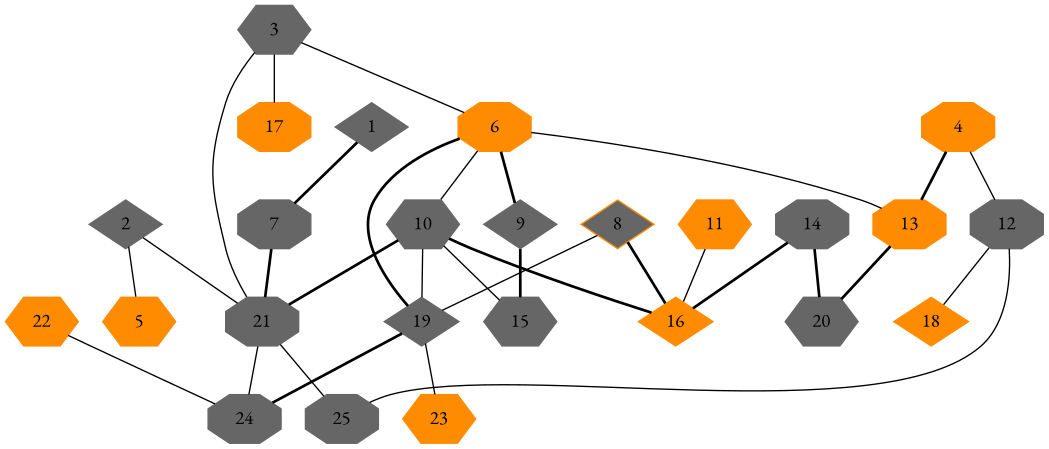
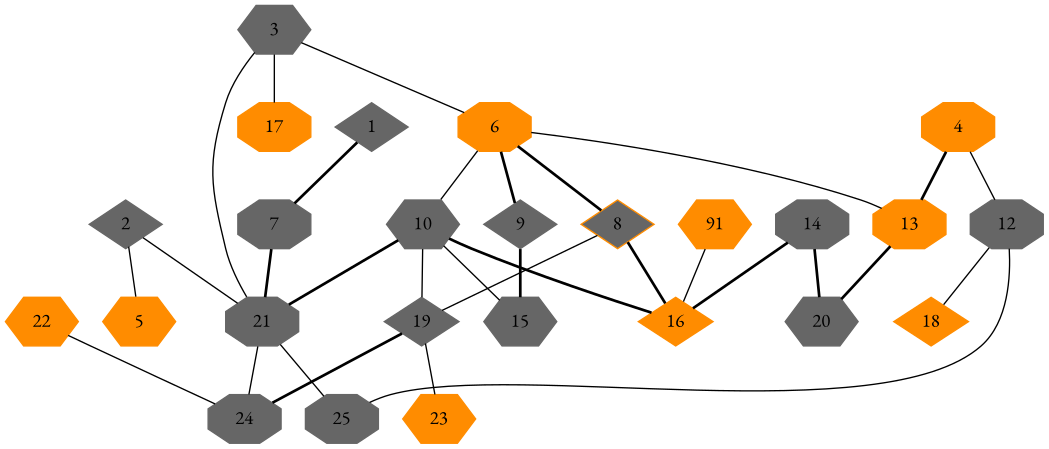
  graph {
    fontname="EB Garamond"
    node [color=gray40 fontname="EB Garamond" shape=octagon style=filled]
    edge [fontname="EB Garamond" style=solid weight=1.0]
    1 [shape=diamond]
    7
    21
    2 [shape=diamond]
    5 [color=darkorange shape=hexagon]
    24
    25
    3 [shape=hexagon]
    6 [color=darkorange]
    17 [color=darkorange]
    13 [color=darkorange]
    8 [color=darkorange fillcolor=gray40 shape=diamond]
    9 [shape=diamond]
    10 [shape=hexagon]
    4 [color=darkorange]
    12
    18 [color=darkorange shape=diamond]
    20 [shape=hexagon]
    16 [color=darkorange shape=diamond]
    19 [shape=diamond]
    15 [shape=hexagon]
    23 [color=darkorange shape=hexagon]
-   11 [color=darkorange shape=hexagon]
+   11 [color=darkorange shape=hexagon label=91]
    14
    22 [color=darkorange shape=hexagon]
    1 -- 7 [style=bold]
    7 -- 21 [style=bold]
    21 -- 24
    21 -- 25
    2 -- 21
    2 -- 5
    3 -- 21
    3 -- 6
    3 -- 17
    6 -- 13
-   6 -- 19 [style=bold]
+   6 -- 8 [style=bold]
    6 -- 9 [style=bold]
    6 -- 10
    13 -- 20 [style=bold]
    8 -- 16 [style=bold]
    8 -- 19
    9 -- 15 [style=bold]
    10 -- 21 [style=bold]
    10 -- 16 [style=bold]
    10 -- 19
    10 -- 15
    4 -- 13 [style=bold]
    4 -- 12
    12 -- 25
    12 -- 18
    19 -- 24 [style=bold]
    19 -- 23
    11 -- 16
    14 -- 20 [style=bold]
    14 -- 16 [style=bold]
    22 -- 24
  }
